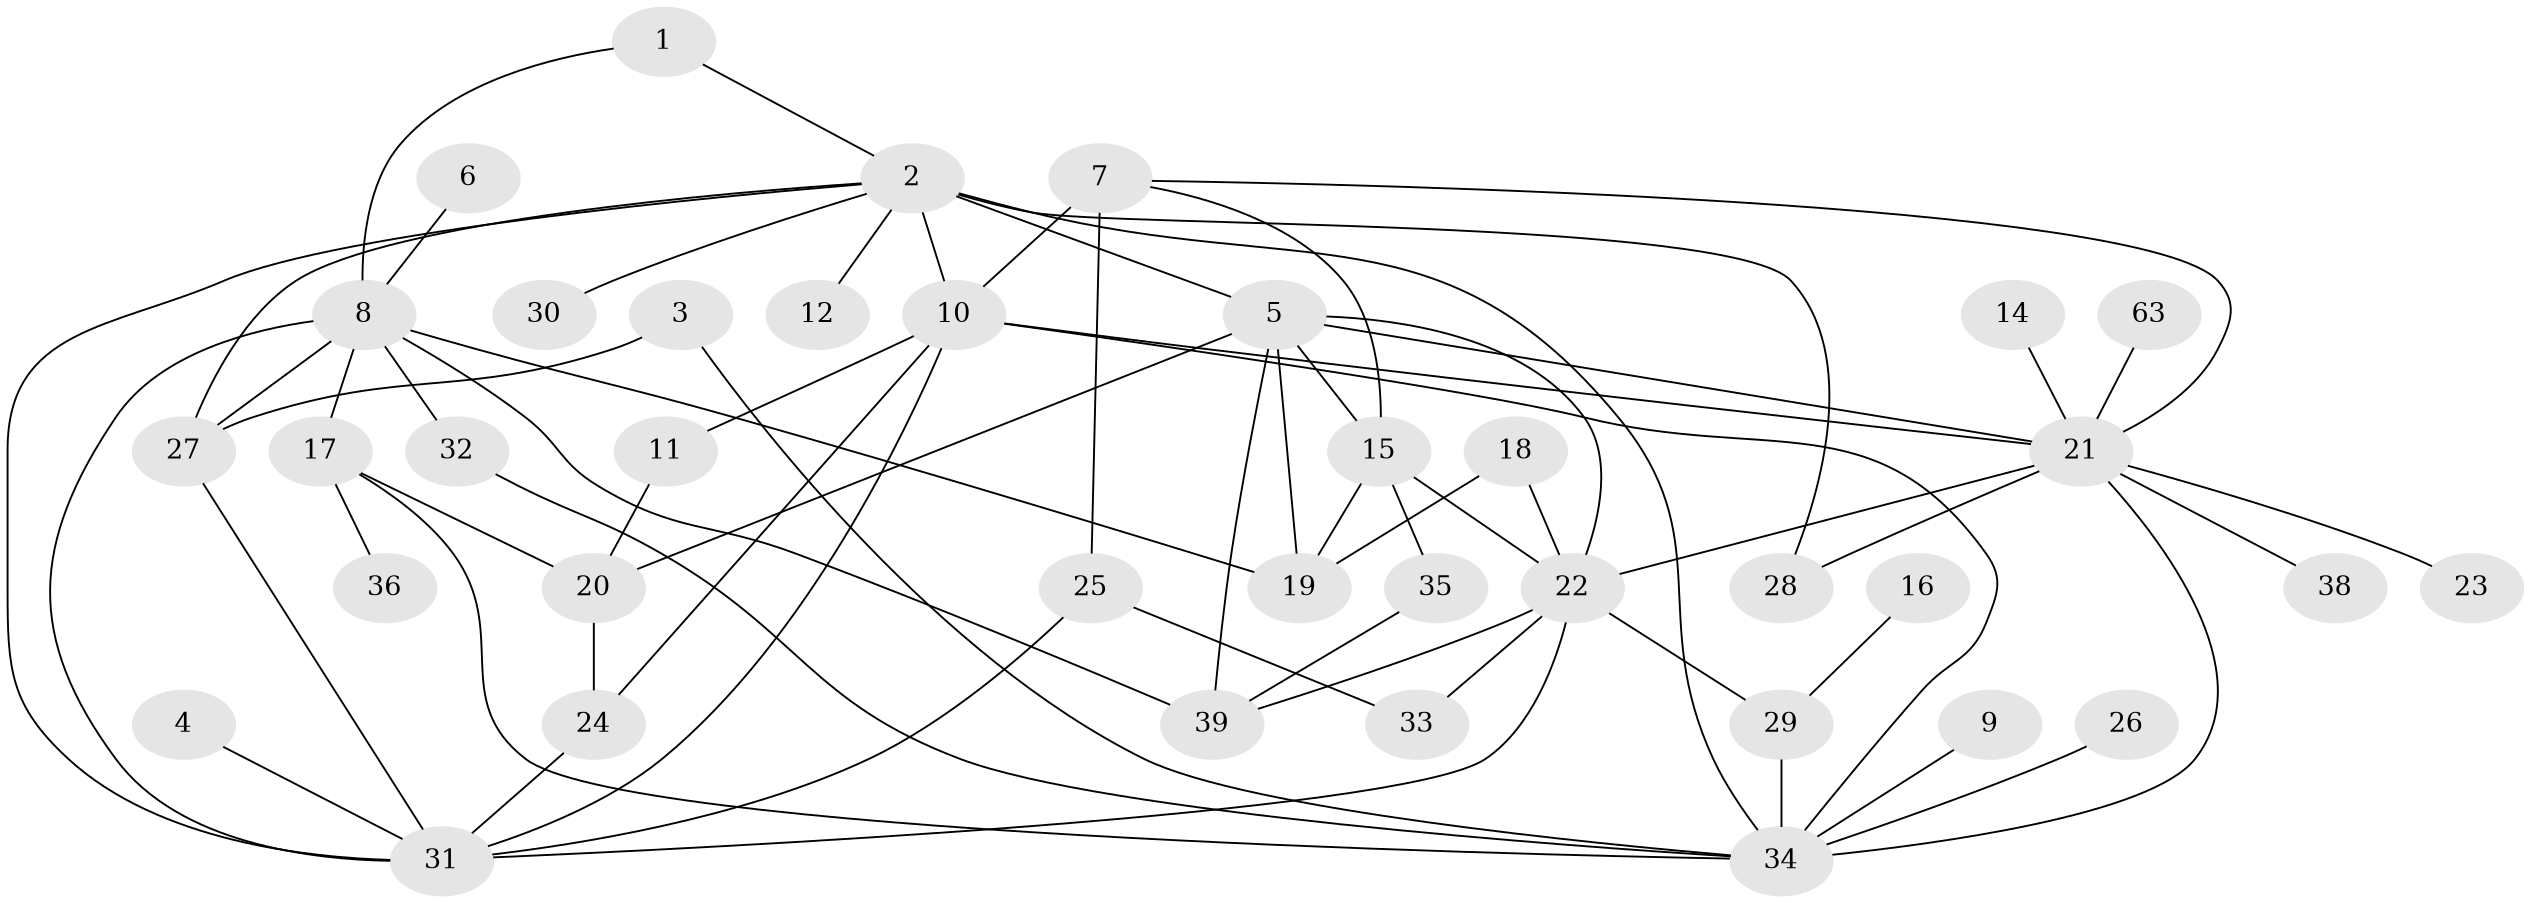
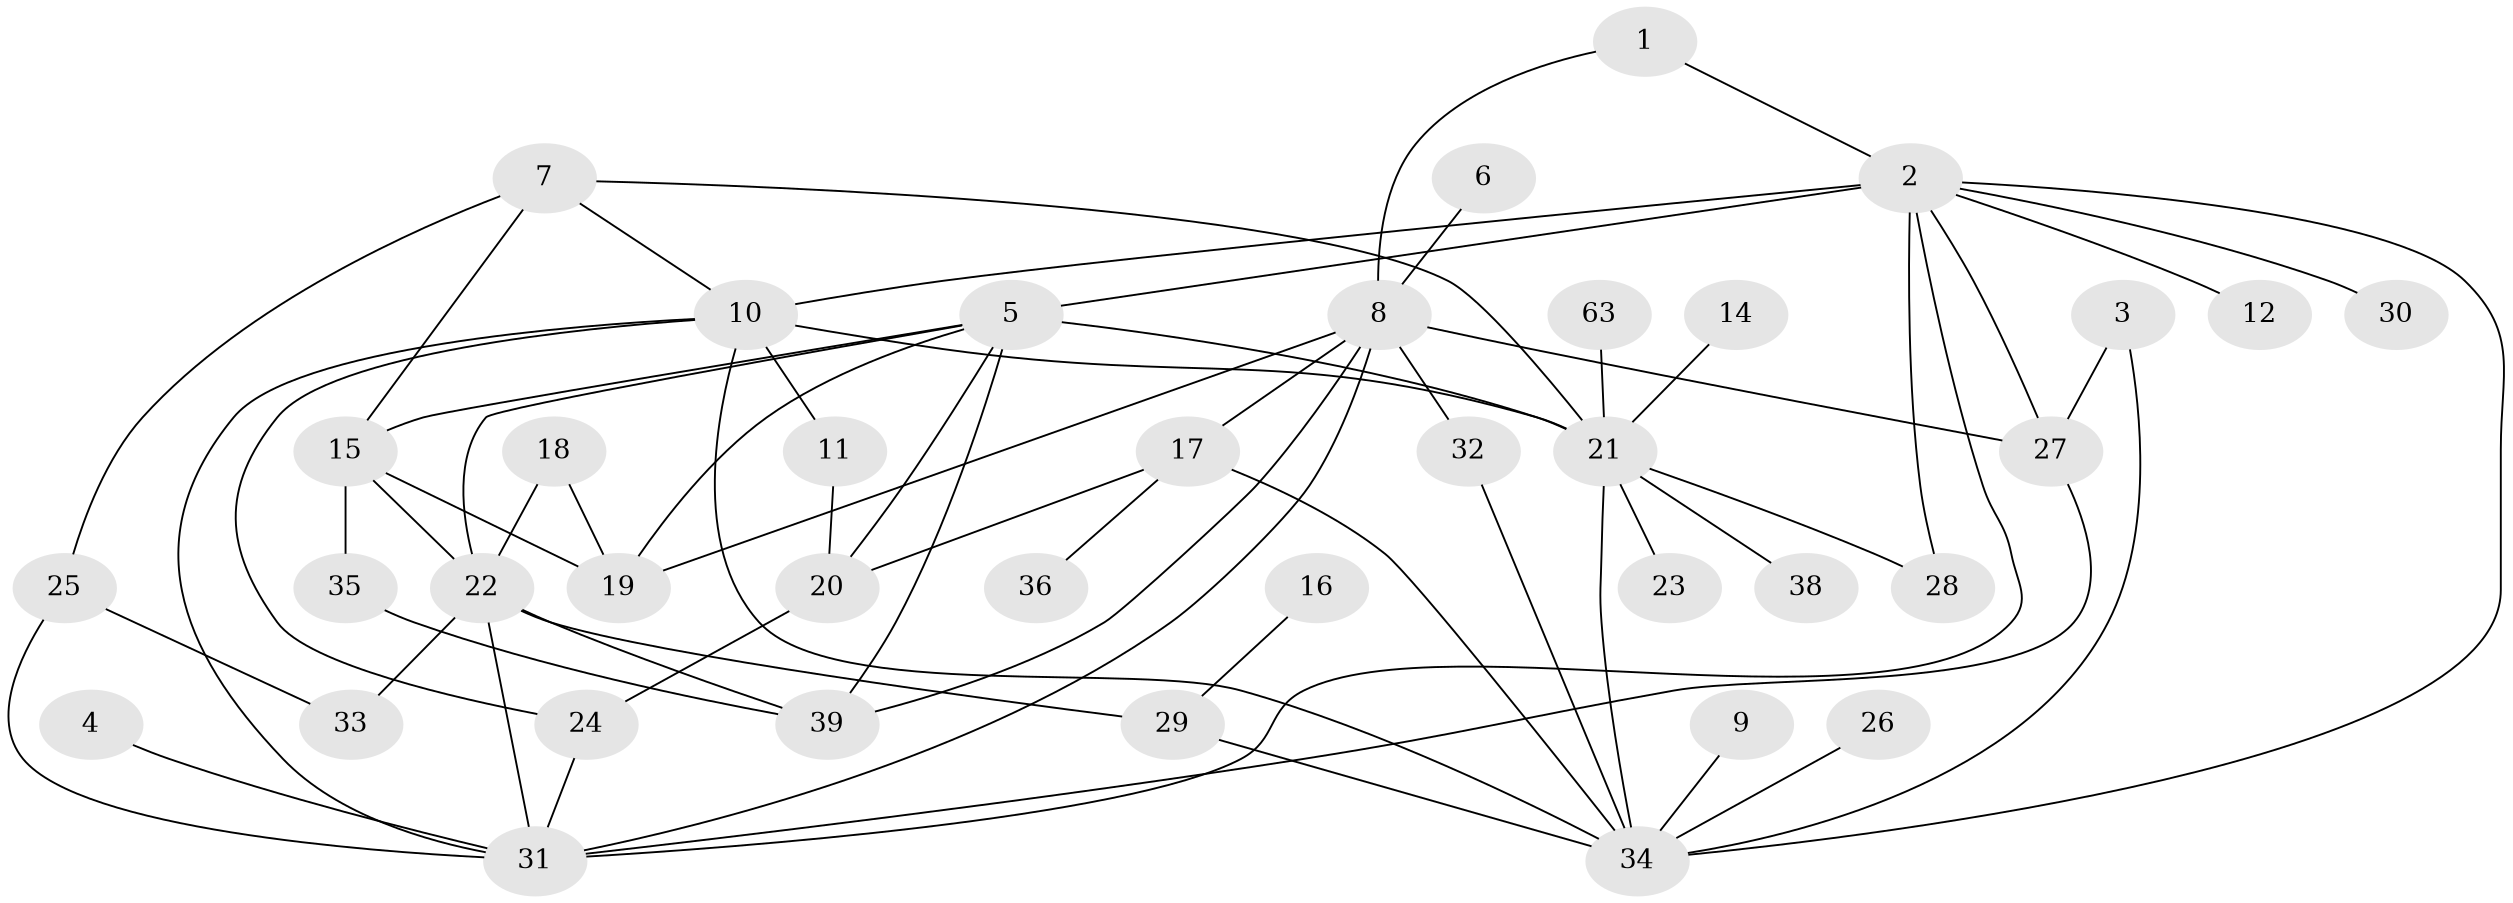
  graph {
    node [color=gray90 style=filled]
    edge [weight=1.0]
    1
    2
    8
    5
    10
    12
    27
    28
    30
    31
    34
    19
    39
    17
    32
    15
    20
    21
    22
    11
    24
    3
    4
    35
    23
    38
    29
    33
    6
    7
    25
    36
    9
    n34 [label=63]
    14
    16
    18
    26
    1 -- 2
    1 -- 8
    2 -- 5
    2 -- 10 [weight=2.0]
    2 -- 12
    2 -- 27
    2 -- 28
    2 -- 30
    2 -- 31
    2 -- 34
    8 -- 27 [weight=2.0]
    8 -- 31
    8 -- 19
    8 -- 39
    8 -- 17
    8 -- 32
    5 -- 19
    5 -- 39
    5 -- 15
    5 -- 20
    5 -- 21
    5 -- 22
    10 -- 31
    10 -- 34
    10 -- 21
    10 -- 11
    10 -- 24
    27 -- 31
    17 -- 34
    17 -- 20
    17 -- 36
    32 -- 34
    15 -- 19
    15 -- 22
    15 -- 35
    20 -- 24
    21 -- 28
    21 -- 34
-   21 -- 22
    21 -- 23
    21 -- 38
    22 -- 31
    22 -- 39
    22 -- 29
    22 -- 33
    11 -- 20
    24 -- 31
    3 -- 27
    3 -- 34
    4 -- 31
    35 -- 39
    29 -- 34
    6 -- 8
    7 -- 10
    7 -- 15
    7 -- 21
    7 -- 25
    25 -- 31
    25 -- 33
    9 -- 34
    n34 -- 21
    14 -- 21
    16 -- 29
    18 -- 19
    18 -- 22
    26 -- 34
  }
